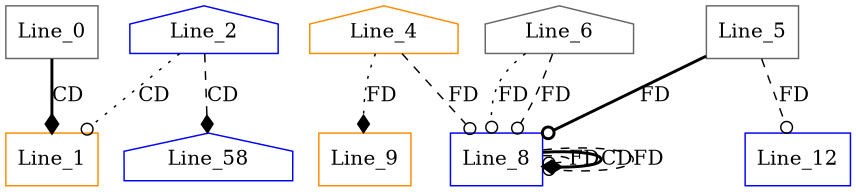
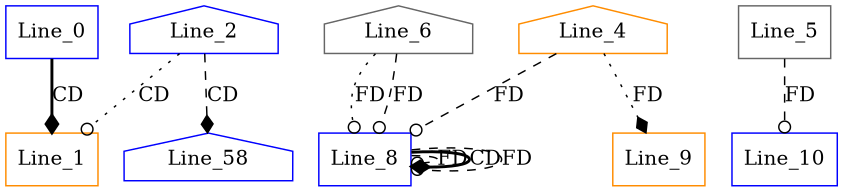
  digraph {
    node [color=blue shape=box]
    edge [arrowhead=odot style=dashed]
-   Line_0 [color=gray40]
+   Line_0
    Line_1 [color=darkorange]
    Line_2 [shape=house]
    n4 [label=Line_58 shape=house]
    Line_8
    n6 [color=gray40 label=Line_6 shape=house]
    Line_4 [color=darkorange shape=house]
    Line_9 [color=darkorange]
    Line_5 [color=gray40]
-   Line_10 [label=Line_12]
+   Line_10
    Line_0 -> Line_1 [arrowhead=diamond label=CD style=bold]
    Line_2 -> Line_1 [label=CD style=dotted]
    Line_2 -> n4 [arrowhead=diamond label=CD]
    Line_8 -> Line_8 [label=FD]
    Line_8 -> Line_8 [arrowhead=diamond label=CD style=bold]
    Line_8 -> Line_8 [label=FD]
    n6 -> Line_8 [label=FD style=dotted]
    n6 -> Line_8 [label=FD]
    Line_4 -> Line_8 [label=FD]
    Line_4 -> Line_9 [arrowhead=diamond label=FD style=dotted]
-   Line_5 -> Line_8 [label=FD style=bold]
    Line_5 -> Line_10 [label=FD]
  }
